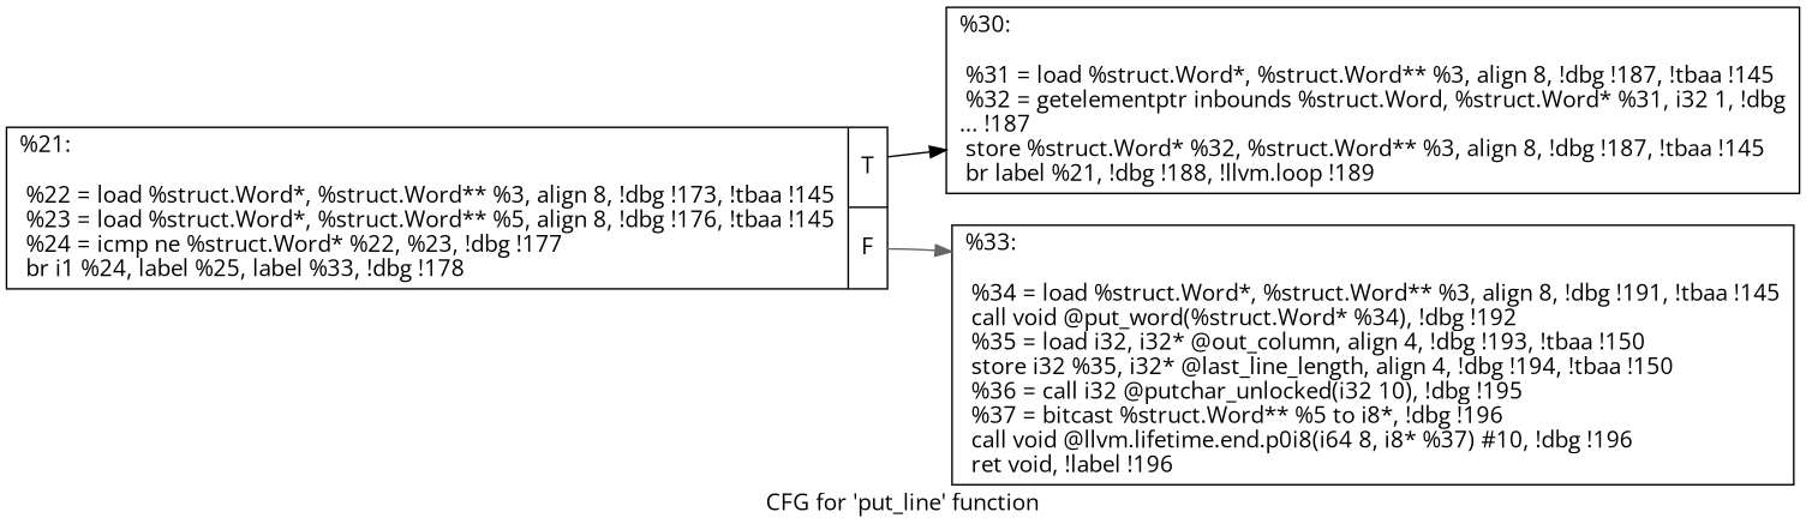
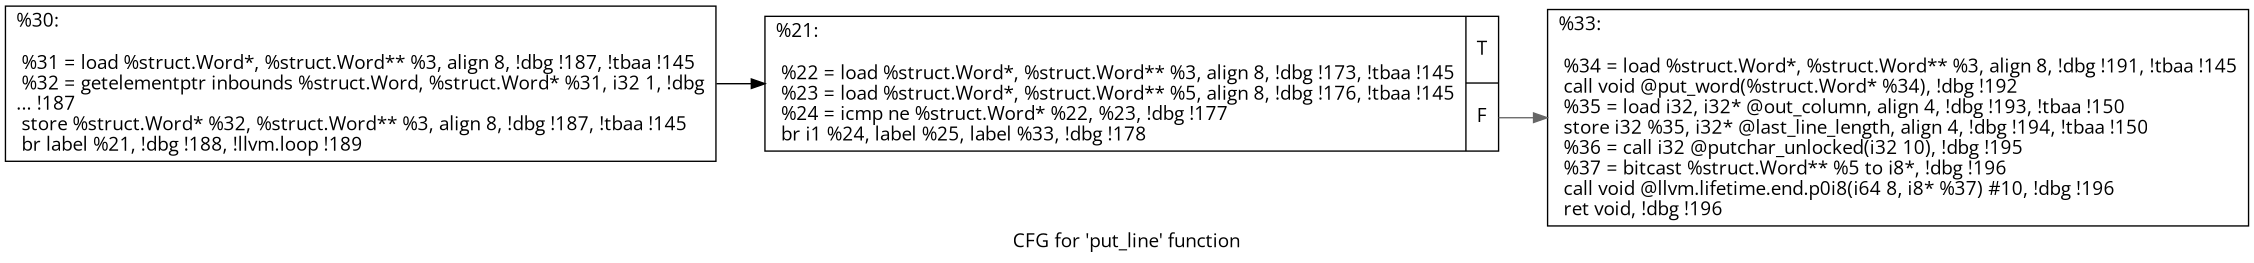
  digraph {
    fontname="Open Sans"
    label="CFG for 'put_line' function"
    rankdir=LR
    node [fontname="Open Sans" shape=record]
    edge [fontname="Open Sans"]
    n1 [label="{%21:\l\l  %22 = load %struct.Word*, %struct.Word** %3, align 8, !dbg !173, !tbaa !145\l  %23 = load %struct.Word*, %struct.Word** %5, align 8, !dbg !176, !tbaa !145\l  %24 = icmp ne %struct.Word* %22, %23, !dbg !177\l  br i1 %24, label %25, label %33, !dbg !178\l|{<s0>T|<s1>F}}"]
-   n2 [label="{%33:\l\l  %34 = load %struct.Word*, %struct.Word** %3, align 8, !dbg !191, !tbaa !145\l  call void @put_word(%struct.Word* %34), !dbg !192\l  %35 = load i32, i32* @out_column, align 4, !dbg !193, !tbaa !150\l  store i32 %35, i32* @last_line_length, align 4, !dbg !194, !tbaa !150\l  %36 = call i32 @putchar_unlocked(i32 10), !dbg !195\l  %37 = bitcast %struct.Word** %5 to i8*, !dbg !196\l  call void @llvm.lifetime.end.p0i8(i64 8, i8* %37) #10, !dbg !196\l  ret void, !label !196\l}"]
+   n2 [label="{%33:\l\l  %34 = load %struct.Word*, %struct.Word** %3, align 8, !dbg !191, !tbaa !145\l  call void @put_word(%struct.Word* %34), !dbg !192\l  %35 = load i32, i32* @out_column, align 4, !dbg !193, !tbaa !150\l  store i32 %35, i32* @last_line_length, align 4, !dbg !194, !tbaa !150\l  %36 = call i32 @putchar_unlocked(i32 10), !dbg !195\l  %37 = bitcast %struct.Word** %5 to i8*, !dbg !196\l  call void @llvm.lifetime.end.p0i8(i64 8, i8* %37) #10, !dbg !196\l  ret void, !dbg !196\l}"]
    n3 [label="{%30:\l\l  %31 = load %struct.Word*, %struct.Word** %3, align 8, !dbg !187, !tbaa !145\l  %32 = getelementptr inbounds %struct.Word, %struct.Word* %31, i32 1, !dbg\l... !187\l  store %struct.Word* %32, %struct.Word** %3, align 8, !dbg !187, !tbaa !145\l  br label %21, !dbg !188, !llvm.loop !189\l}"]
    n1 -> n2 [color=gray40 tailport=s1]
-   n1 -> n3 [color=black]
+   n3 -> n1 [color=black]
  }
